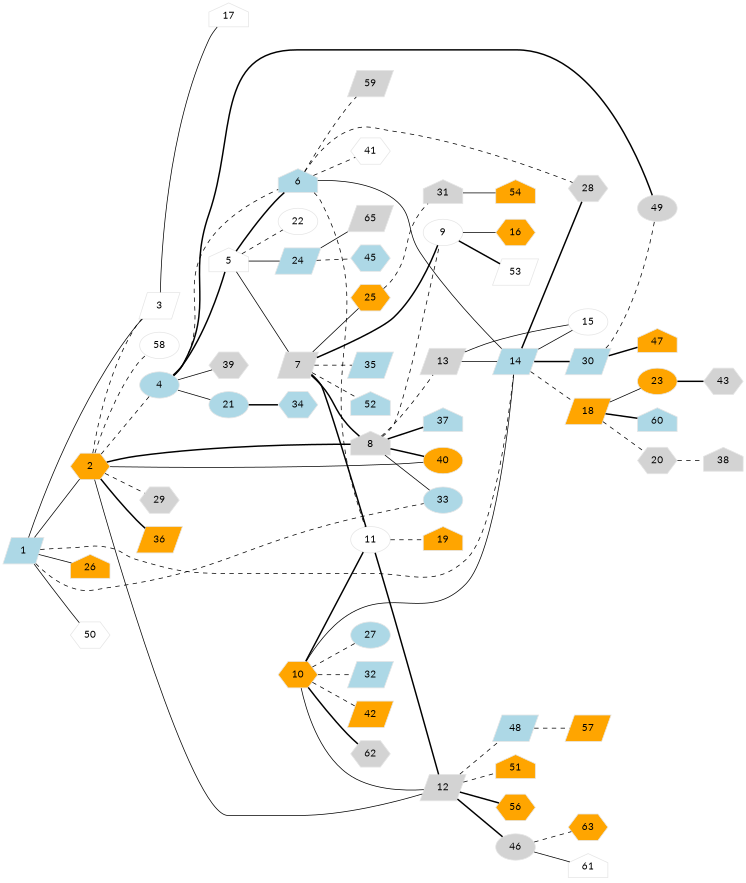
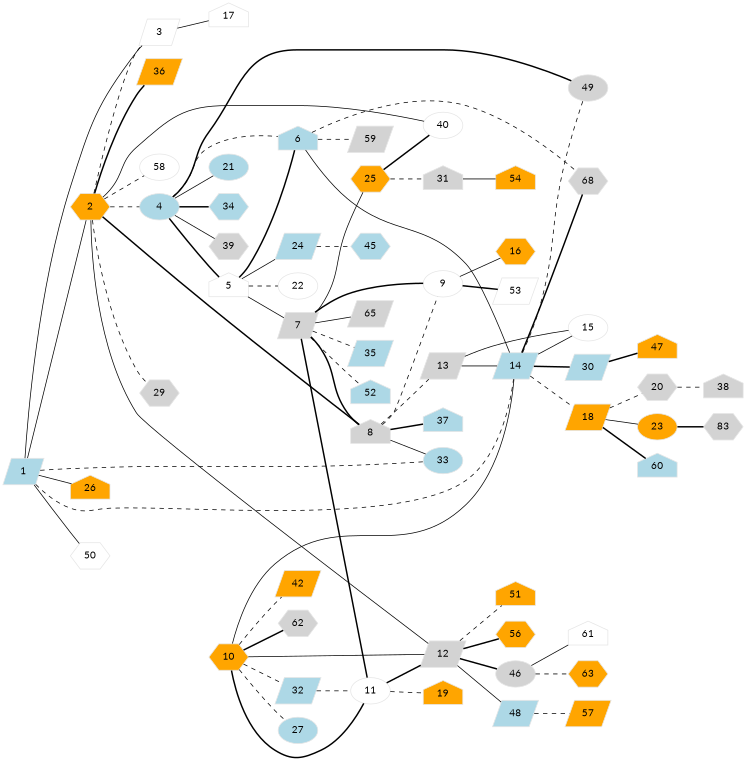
  graph {
    fontname=Lato
    rankdir=LR
    node [color=gray90 fillcolor=lightblue fontname=Lato shape=parallelogram style=filled]
    edge [fontname=Lato style=dashed]
    2 [fillcolor=orange shape=hexagon]
    1
    3 [fillcolor=white]
    14
    26 [fillcolor=orange shape=house]
    33 [shape=ellipse]
    50 [fillcolor=white shape=hexagon]
    4 [shape=ellipse]
    8 [fillcolor=lightgrey shape=house]
    12 [fillcolor=lightgrey]
    29 [fillcolor=lightgrey shape=hexagon]
    36 [fillcolor=orange]
-   40 [fillcolor=orange shape=ellipse]
+   40 [fillcolor=white shape=ellipse]
    58 [fillcolor=white shape=ellipse]
    17 [fillcolor=white shape=house]
    49 [fillcolor=lightgrey shape=ellipse]
-   28 [fillcolor=lightgrey shape=hexagon]
+   28 [fillcolor=lightgrey shape=hexagon label=68]
    15 [fillcolor=white shape=ellipse]
    18 [fillcolor=orange]
    30
    5 [fillcolor=white shape=house]
    6 [shape=house]
    21 [shape=ellipse]
    34 [shape=hexagon]
    39 [fillcolor=lightgrey shape=hexagon]
    9 [fillcolor=white shape=ellipse]
    13 [fillcolor=lightgrey]
    37 [shape=house]
    46 [fillcolor=lightgrey shape=ellipse]
    48
    51 [fillcolor=orange shape=house]
    56 [fillcolor=orange shape=hexagon]
    7 [fillcolor=lightgrey]
    22 [fillcolor=white shape=ellipse]
    24
    11 [fillcolor=white shape=ellipse]
-   41 [fillcolor=white shape=hexagon]
    59 [fillcolor=lightgrey]
    25 [fillcolor=orange shape=hexagon]
    35
    52 [shape=house]
    n42 [fillcolor=lightgrey label=65]
    45 [shape=hexagon]
    19 [fillcolor=orange shape=house]
    16 [fillcolor=orange shape=hexagon]
    53 [fillcolor=white]
    31 [fillcolor=lightgrey shape=house]
    10 [fillcolor=orange shape=hexagon]
    27 [shape=ellipse]
    32
    42 [fillcolor=orange]
    62 [fillcolor=lightgrey shape=hexagon]
    61 [fillcolor=white shape=house]
    63 [fillcolor=orange shape=hexagon]
    57 [fillcolor=orange]
    20 [fillcolor=lightgrey shape=hexagon]
    23 [fillcolor=orange shape=ellipse]
    60 [shape=house]
    47 [fillcolor=orange shape=house]
    38 [fillcolor=lightgrey shape=house]
-   43 [fillcolor=lightgrey shape=hexagon]
+   43 [fillcolor=lightgrey shape=hexagon label=83]
    54 [fillcolor=orange shape=house]
    2 -- 3
    2 -- 4
    2 -- 8 [style=bold]
    2 -- 12 [style=solid]
    2 -- 29
    2 -- 36 [style=bold]
    2 -- 40 [style=solid]
    2 -- 58
    1 -- 2 [style=solid]
    1 -- 3 [style=solid]
    1 -- 14
    1 -- 26 [style=solid]
    1 -- 33
    1 -- 50 [style=solid]
    3 -- 17 [style=solid]
-   30 -- 49
+   14 -- 49
    14 -- 28 [style=bold]
    14 -- 15 [style=solid]
    14 -- 18
    14 -- 30 [style=bold]
    4 -- 49 [style=bold]
    4 -- 5 [style=bold]
    4 -- 6
    4 -- 21 [style=solid]
-   21 -- 34 [style=bold]
+   4 -- 34 [style=bold]
    4 -- 39 [style=solid]
    8 -- 33 [style=solid]
-   8 -- 40 [style=bold]
+   25 -- 40 [style=bold]
    8 -- 9
    8 -- 13
    8 -- 37 [style=bold]
    12 -- 46 [style=bold]
-   12 -- 48
+   12 -- 48 [style=solid]
    12 -- 51
    12 -- 56 [style=bold]
    18 -- 20
    18 -- 23 [style=solid]
    18 -- 60 [style=bold]
    30 -- 47 [style=bold]
    5 -- 6 [style=bold]
    5 -- 7 [style=solid]
    5 -- 22
    5 -- 24 [style=solid]
    6 -- 14 [style=solid]
    6 -- 28
-   6 -- 11
-   6 -- 41
+   32 -- 11
    6 -- 59
    9 -- 16 [style=solid]
    9 -- 53 [style=bold]
    13 -- 14 [style=solid]
    13 -- 15 [style=solid]
    46 -- 61 [style=solid]
    46 -- 63
    48 -- 57
    7 -- 8 [style=bold]
    7 -- 9 [style=bold]
    7 -- 11 [style=bold]
    7 -- 25 [style=solid]
    7 -- 35
    7 -- 52
-   24 -- n42 [style=solid]
+   7 -- n42 [style=solid]
    24 -- 45
    11 -- 12 [style=bold]
    11 -- 19
    25 -- 31
    31 -- 54 [style=solid]
    10 -- 14 [style=solid]
    10 -- 12 [style=solid]
    10 -- 11 [style=bold]
    10 -- 27
    10 -- 32
    10 -- 42
    10 -- 62 [style=bold]
    20 -- 38
    23 -- 43 [style=bold]
  }
